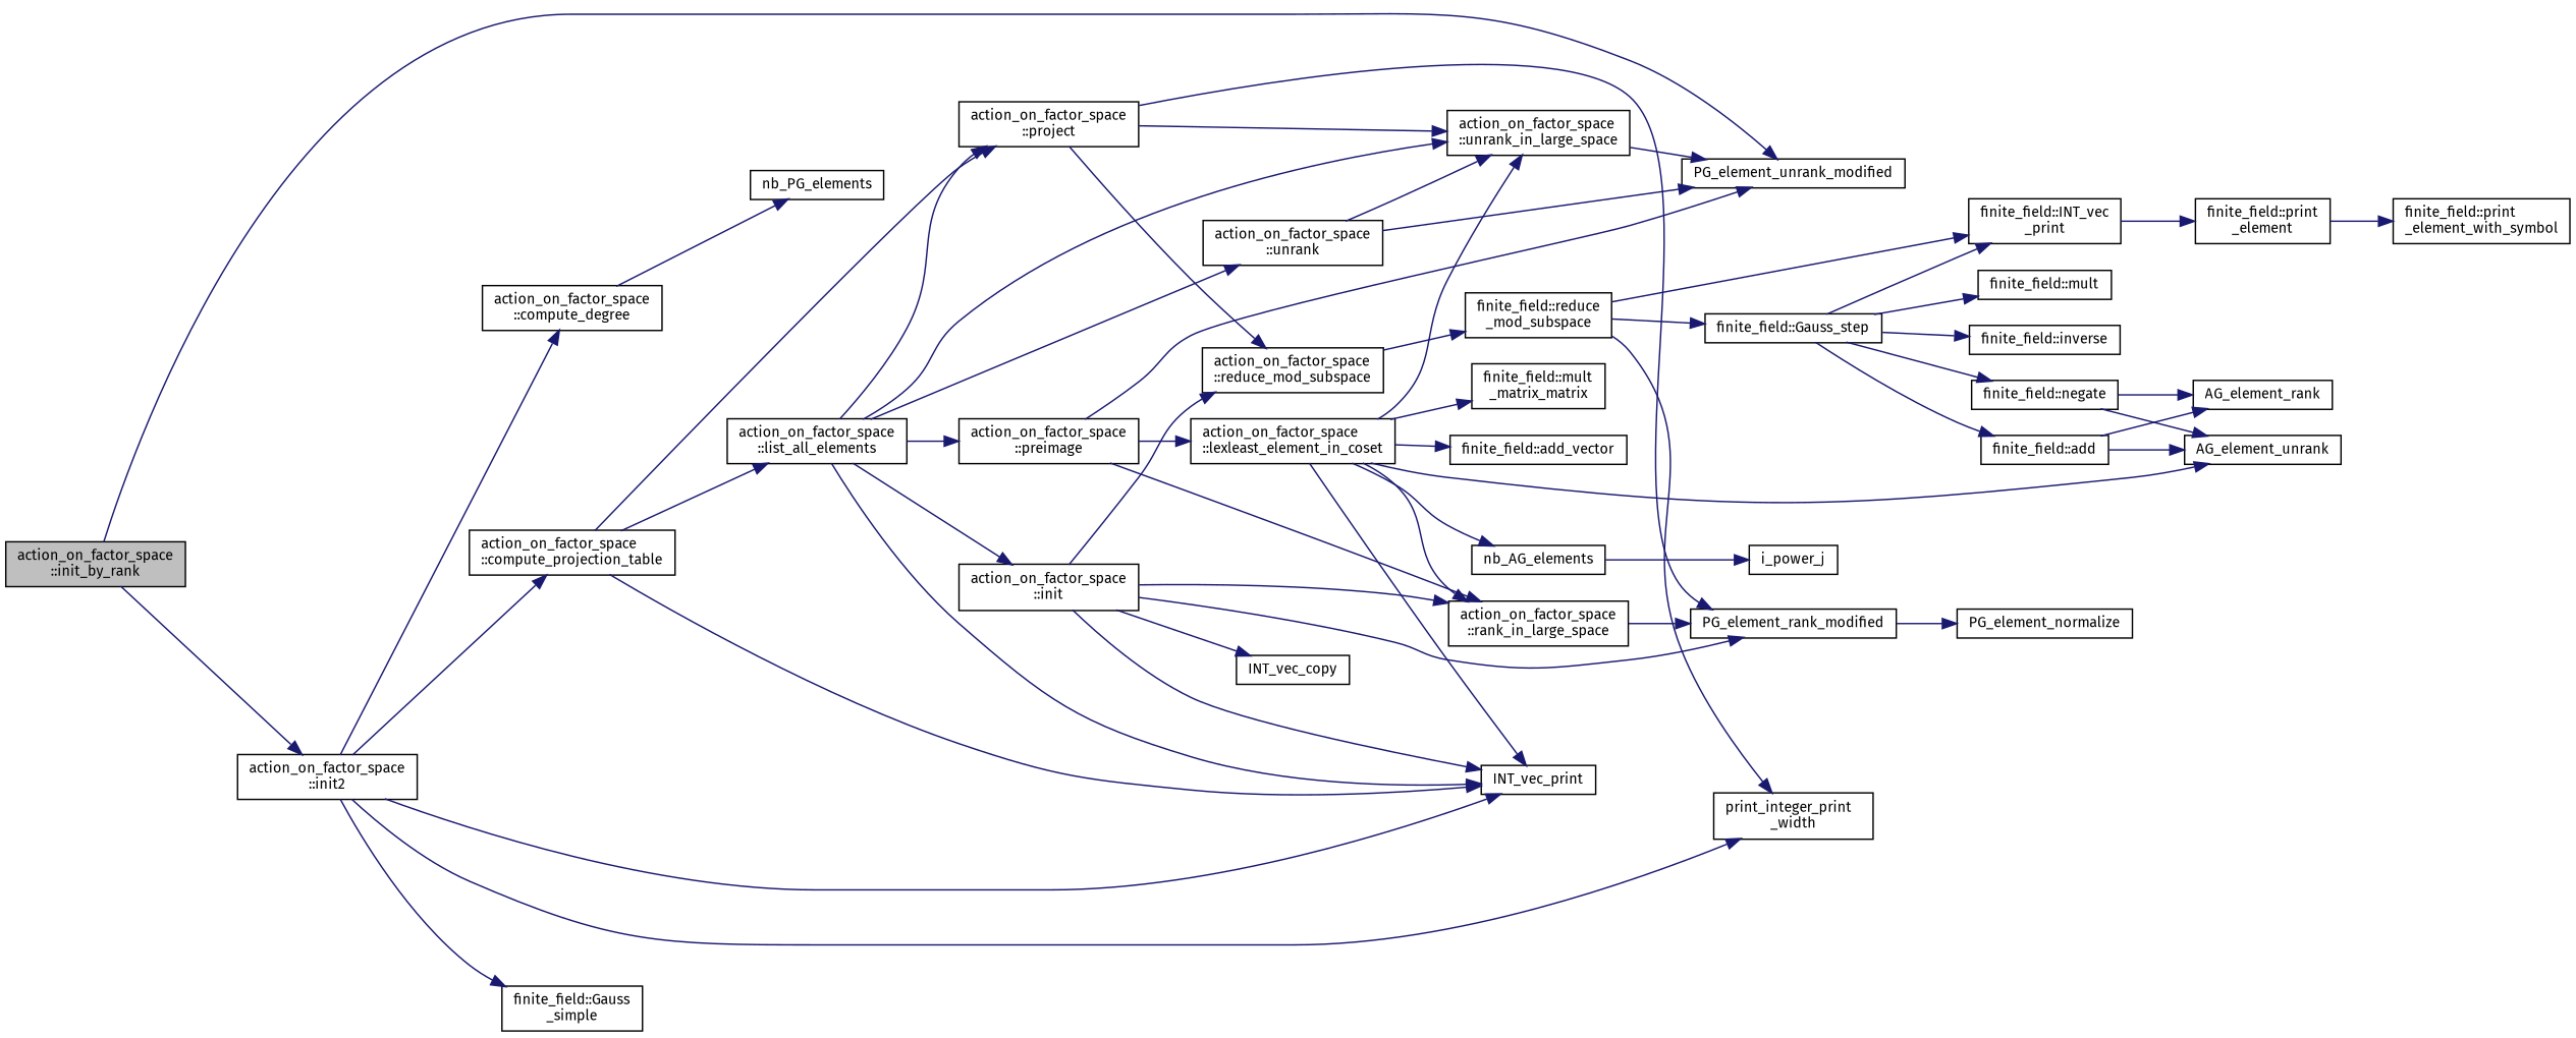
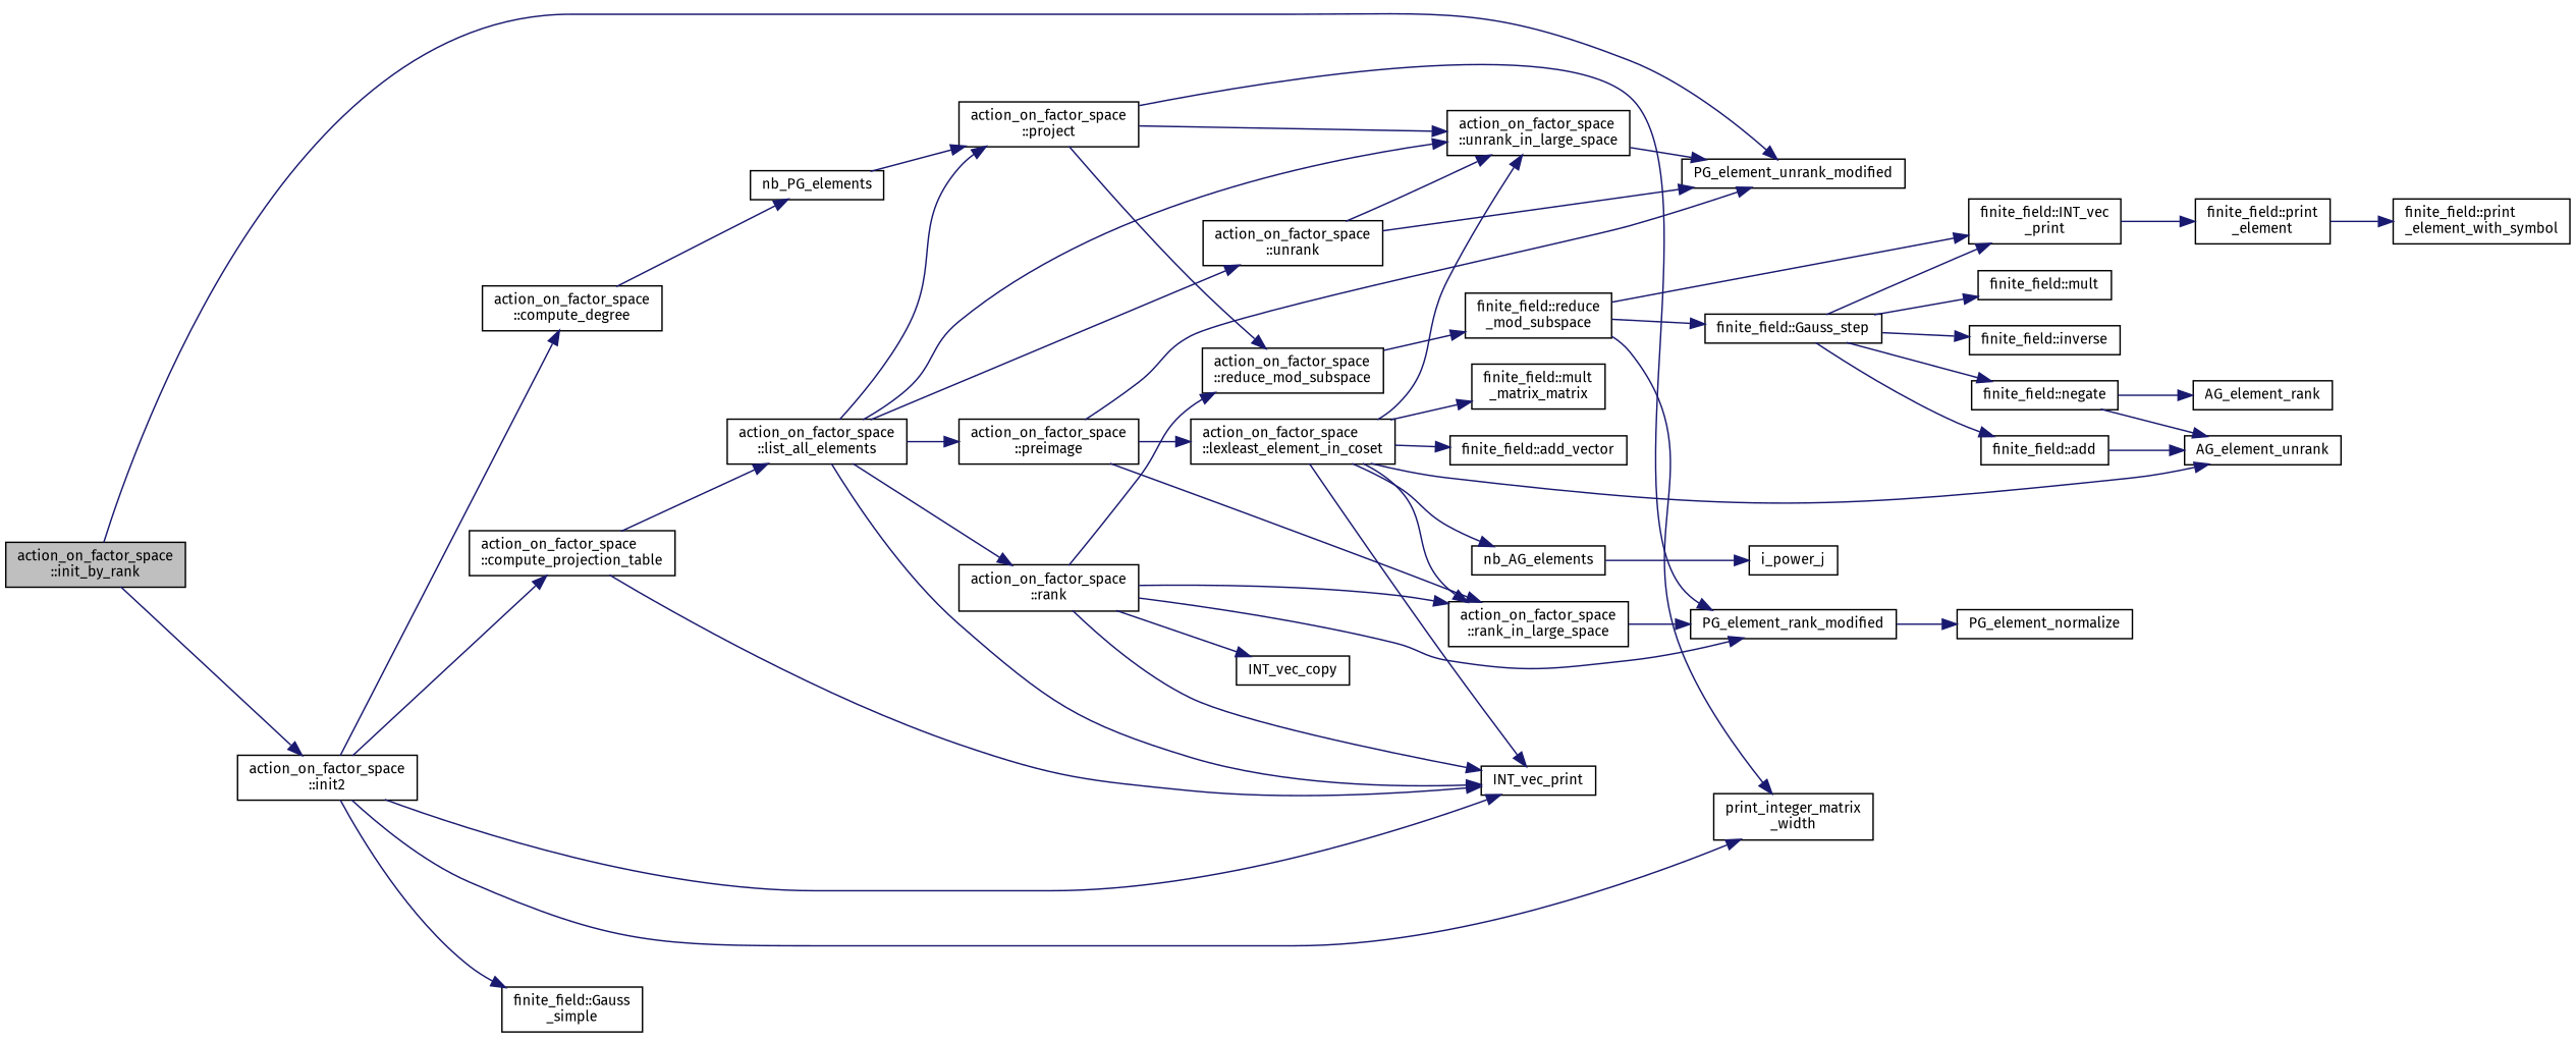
  digraph {
    fontname="Fira Sans"
    rankdir=LR
    node [color=black fillcolor=white fontname="Fira Sans" fontsize=10 shape=record style=filled]
    edge [color=midnightblue fontname="Fira Sans" fontsize=10 labelfontname=Helvetica labelfontsize=10 style=solid]
    n1 [fillcolor=grey75 fontcolor=black height=0.2 label="action_on_factor_space\l::init_by_rank" width=0.4]
    n2 [height=0.2 label=PG_element_unrank_modified width=0.4]
    n3 [height=0.2 label="action_on_factor_space\l::init2" width=0.4]
-   n4 [height=0.2 label="print_integer_print\l_width" width=0.4]
+   n4 [height=0.2 label="print_integer_matrix\l_width" width=0.4]
    n5 [height=0.2 label="finite_field::Gauss\l_simple" width=0.4]
    n6 [height=0.2 label=INT_vec_print width=0.4]
    n7 [height=0.2 label="action_on_factor_space\l::compute_degree" width=0.4]
    n8 [height=0.2 label="action_on_factor_space\l::compute_projection_table" width=0.4]
    n9 [height=0.2 label=nb_PG_elements width=0.4]
    n10 [height=0.2 label="action_on_factor_space\l::project" width=0.4]
    n11 [height=0.2 label="action_on_factor_space\l::list_all_elements" width=0.4]
    n12 [height=0.2 label="action_on_factor_space\l::unrank_in_large_space" width=0.4]
    n13 [height=0.2 label="action_on_factor_space\l::reduce_mod_subspace" width=0.4]
    n14 [height=0.2 label=PG_element_rank_modified width=0.4]
    n15 [height=0.2 label="action_on_factor_space\l::unrank" width=0.4]
-   n16 [height=0.2 label="action_on_factor_space\l::init" width=0.4]
+   n16 [height=0.2 label="action_on_factor_space\l::rank" width=0.4]
    n17 [height=0.2 label="action_on_factor_space\l::preimage" width=0.4]
    n18 [height=0.2 label="finite_field::reduce\l_mod_subspace" width=0.4]
    n19 [height=0.2 label=PG_element_normalize width=0.4]
    n20 [height=0.2 label="finite_field::INT_vec\l_print" width=0.4]
    n21 [height=0.2 label="finite_field::Gauss_step" width=0.4]
    n22 [height=0.2 label="finite_field::print\l_element" width=0.4]
    n23 [height=0.2 label="finite_field::negate" width=0.4]
    n24 [height=0.2 label="finite_field::mult" width=0.4]
    n25 [height=0.2 label="finite_field::inverse" width=0.4]
    n26 [height=0.2 label="finite_field::add" width=0.4]
    n27 [height=0.2 label="finite_field::print\l_element_with_symbol" width=0.4]
    n28 [height=0.2 label=AG_element_unrank width=0.4]
    n29 [height=0.2 label=AG_element_rank width=0.4]
    n30 [height=0.2 label=INT_vec_copy width=0.4]
    n31 [height=0.2 label="action_on_factor_space\l::rank_in_large_space" width=0.4]
    n32 [height=0.2 label="action_on_factor_space\l::lexleast_element_in_coset" width=0.4]
    n33 [height=0.2 label=nb_AG_elements width=0.4]
    n34 [height=0.2 label="finite_field::mult\l_matrix_matrix" width=0.4]
    n35 [height=0.2 label="finite_field::add_vector" width=0.4]
    n36 [height=0.2 label=i_power_j width=0.4]
    n1 -> n2
    n1 -> n3
    n3 -> n4
    n3 -> n5
    n3 -> n6
    n3 -> n7
    n3 -> n8
    n7 -> n9
    n8 -> n6
-   n8 -> n10
+   n9 -> n10
    n8 -> n11
    n10 -> n12
    n10 -> n13
    n10 -> n14
    n11 -> n6
    n11 -> n10
    n11 -> n12
    n11 -> n15
    n11 -> n16
    n11 -> n17
    n12 -> n2
    n13 -> n18
    n14 -> n19
    n15 -> n2
    n15 -> n12
    n16 -> n6
    n16 -> n13
    n16 -> n14
    n16 -> n30
    n16 -> n31
    n17 -> n2
    n17 -> n31
    n17 -> n32
    n18 -> n4
    n18 -> n20
    n18 -> n21
    n20 -> n22
    n21 -> n20
    n21 -> n23
    n21 -> n24
    n21 -> n25
    n21 -> n26
    n22 -> n27
    n23 -> n28
    n23 -> n29
    n26 -> n28
-   n26 -> n29
    n31 -> n14
    n32 -> n6
    n32 -> n12
    n32 -> n28
    n32 -> n31
    n32 -> n33
    n32 -> n34
    n32 -> n35
    n33 -> n36
  }
